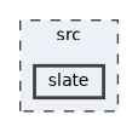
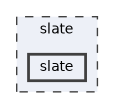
  digraph {
    compound=true
    n1 [color=grey25 fillcolor="#edf0f7" fontname=Helvetica fontsize=10 height=0.2 label=slate shape=box style="filled,bold" width=0.4]
    subgraph cluster_1 {
      bgcolor="#edf0f7"
      fontname=Helvetica
      fontsize=10
-     label=src
+     label=slate
      pencolor=grey25
      style="filled,dashed"
      n1
    }
  }
